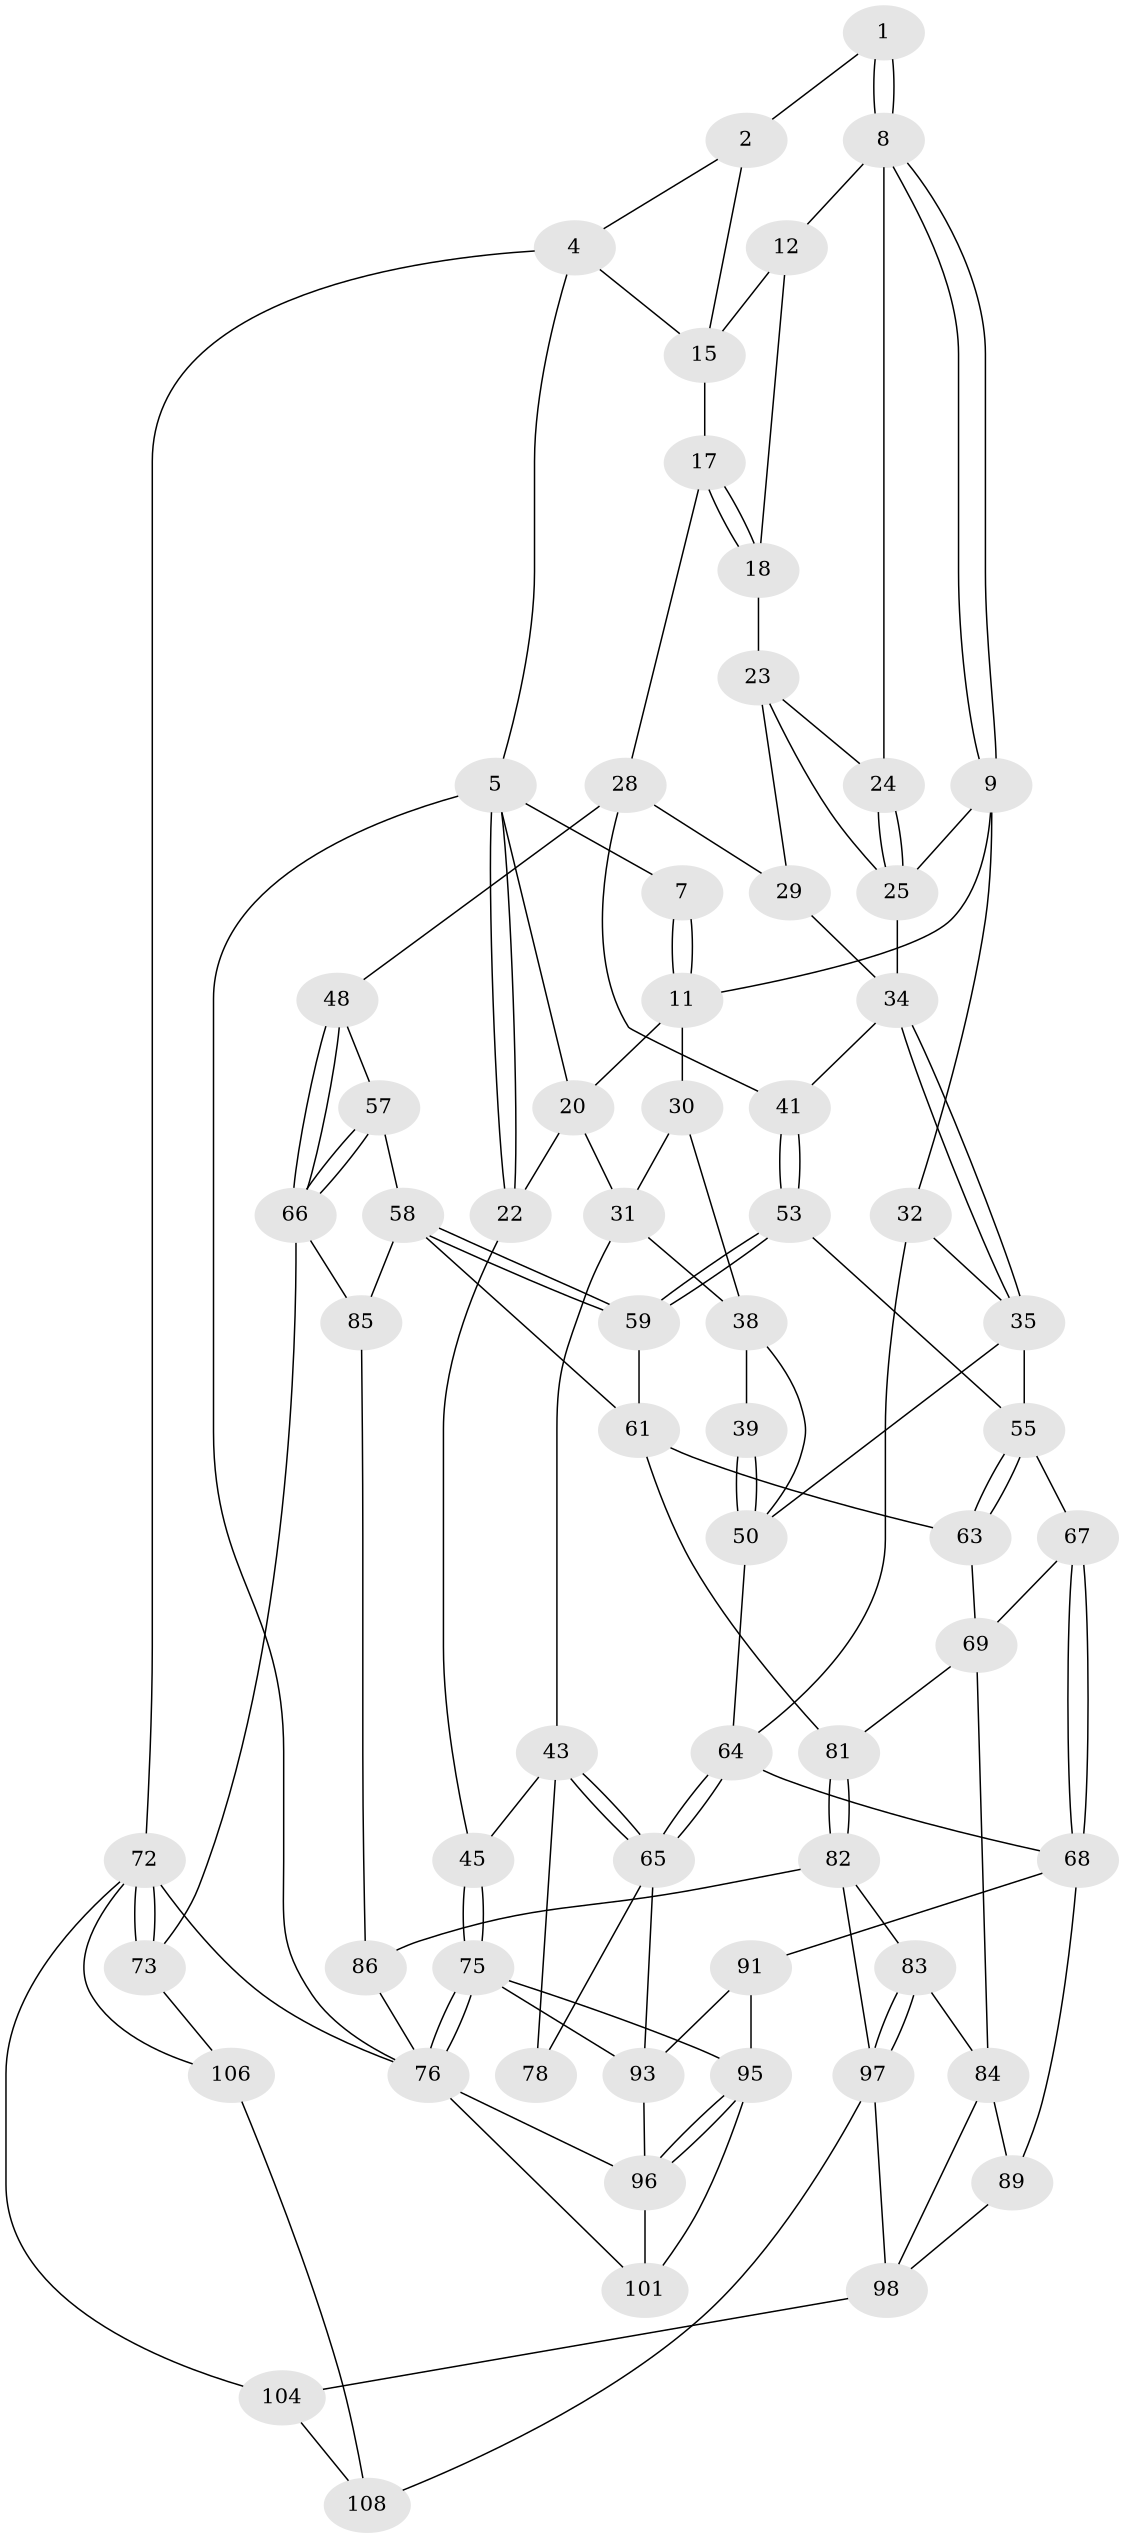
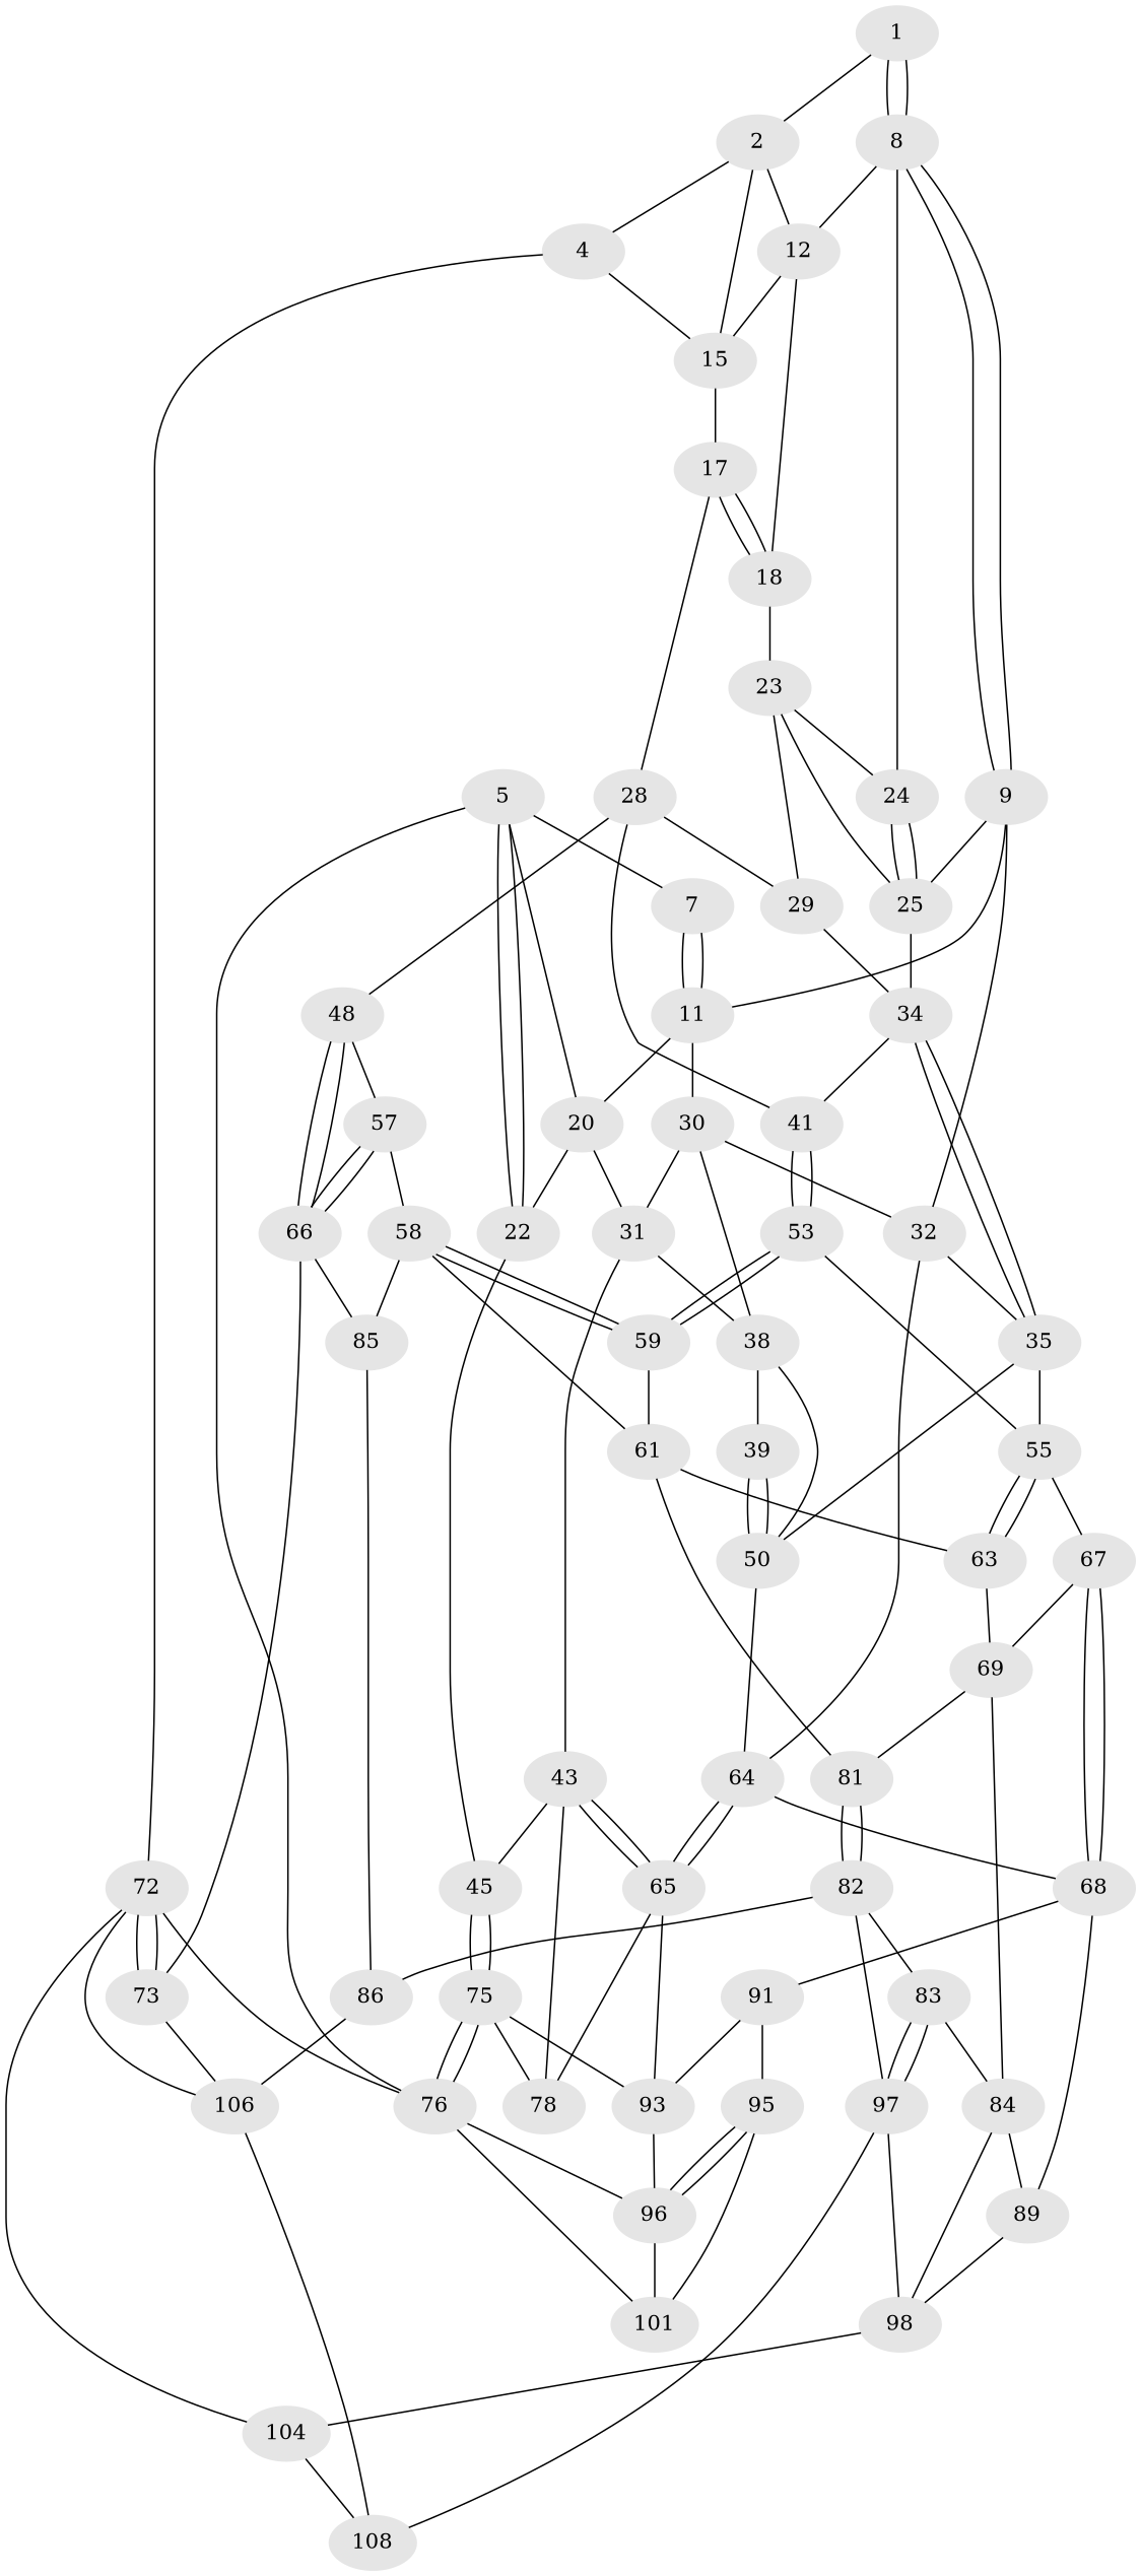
  graph {
    node [color=gray90 style=filled]
    2 [super="+3"]
    1
    8 [super="+14"]
    4 [super="+47"]
    12 [super="+13"]
    15 [super="+16"]
    9 [super="+10"]
    24
    5 [super="+6"]
    72 [super="+109"]
    18
    17
    7
    20 [super="+21"]
    22
    76 [super="+77"]
    48 [super="+49"]
    57
    66 [super="+74"]
    73
    104 [super="+110"]
    106 [super="+107"]
    11 [super="+19"]
    31 [super="+42"]
    45
    96 [super="+102"]
    101 [super="+105"]
    30 [super="+33"]
    25 [super="+26"]
    32 [super="+36"]
    34 [super="+37"]
    35 [super="+51"]
    64
    38 [super="+46"]
    23 [super="+27"]
    28 [super="+40"]
    29
    41
    43 [super="+44"]
    75 [super="+79"]
    53 [super="+54"]
    39
    50 [super="+52"]
    65 [super="+80"]
    78
    55 [super="+56"]
    63
    67
    59 [super="+60"]
    93 [super="+94"]
    58 [super="+71"]
    85
    68 [super="+90"]
    61 [super="+62"]
    69 [super="+70"]
    81
    86
    82 [super="+87"]
    84 [super="+88"]
    89
    91 [super="+92"]
    98 [super="+103"]
    95 [super="+100"]
    108
    83
    97 [super="+99"]
    2 -- 4
+   2 -- 12
    2 -- 15
    1 -- 2
    1 -- 8
    1 -- 8
    8 -- 12
    8 -- 9
    8 -- 9
    8 -- 24
    4 -- 15
-   4 -- 5
    4 -- 72
    12 -- 15
    12 -- 18
    15 -- 17
    9 -- 11
    9 -- 25
    9 -- 32
    24 -- 25
    24 -- 25
    5 -- 7
    5 -- 20
    5 -- 22
    5 -- 22
    5 -- 76
    72 -- 76
    72 -- 73
    72 -- 73
    72 -- 104
    72 -- 106
    18 -- 23
    17 -- 18
    17 -- 18
    17 -- 28
    7 -- 11
    7 -- 11
    20 -- 22
    20 -- 31
    22 -- 45
    76 -- 96
    76 -- 101
    48 -- 57
    48 -- 66
    48 -- 66
    57 -- 66
    57 -- 66
    57 -- 58
    66 -- 73
    66 -- 85
    73 -- 106
    104 -- 108
    106 -- 108
    11 -- 20
    11 -- 30
    31 -- 38
    31 -- 43
    45 -- 75
    45 -- 75
    96 -- 101
    30 -- 31
+   30 -- 32
    30 -- 38
    25 -- 34
    32 -- 35
    32 -- 64
    34 -- 35
    34 -- 35
    34 -- 41
    35 -- 50
    35 -- 55
    64 -- 65
    64 -- 65
    64 -- 68
    38 -- 39
    38 -- 50
    23 -- 24
    23 -- 25
    23 -- 29
    28 -- 48
    28 -- 29
    28 -- 41
    29 -- 34
    41 -- 53
    41 -- 53
    43 -- 45
    43 -- 65
    43 -- 65
    43 -- 78
    75 -- 76
    75 -- 76
-   75 -- 95
+   75 -- 78
    75 -- 93
    53 -- 55
    53 -- 59
    53 -- 59
    39 -- 50
    39 -- 50
    50 -- 64
    65 -- 78
    65 -- 93
    55 -- 63
    55 -- 63
    55 -- 67
    63 -- 69
    67 -- 68
    67 -- 68
    67 -- 69
    59 -- 61
    93 -- 96
    58 -- 59
    58 -- 59
    58 -- 85
    58 -- 61
    85 -- 86
    68 -- 89
    68 -- 91
    61 -- 63
    61 -- 81
    69 -- 81
    69 -- 84
    81 -- 82
    81 -- 82
-   86 -- 76
+   86 -- 106
    82 -- 86
    82 -- 83
    82 -- 97
    84 -- 89
    84 -- 98
    89 -- 98
    91 -- 93
    91 -- 95 [weight=2]
    98 -- 104
    95 -- 96
    95 -- 96
    95 -- 101
    83 -- 84
    83 -- 97
    83 -- 97
    97 -- 98
    97 -- 108
  }
